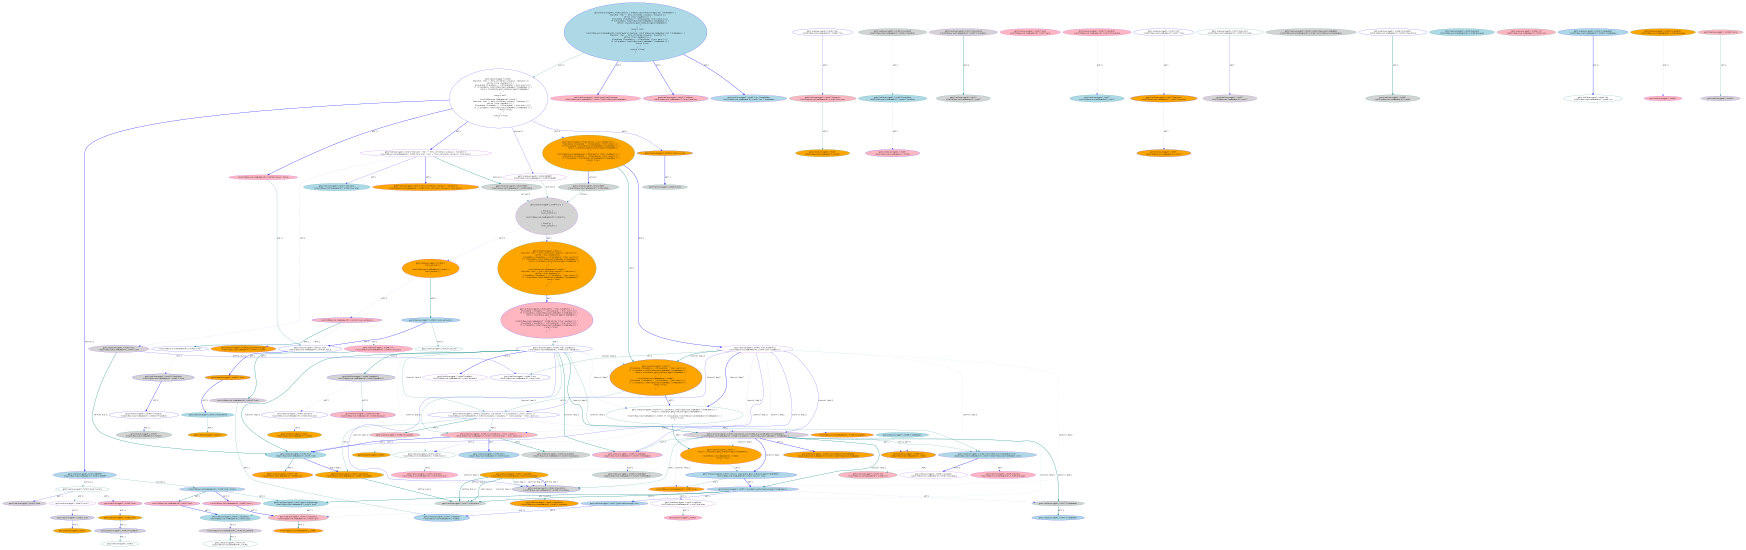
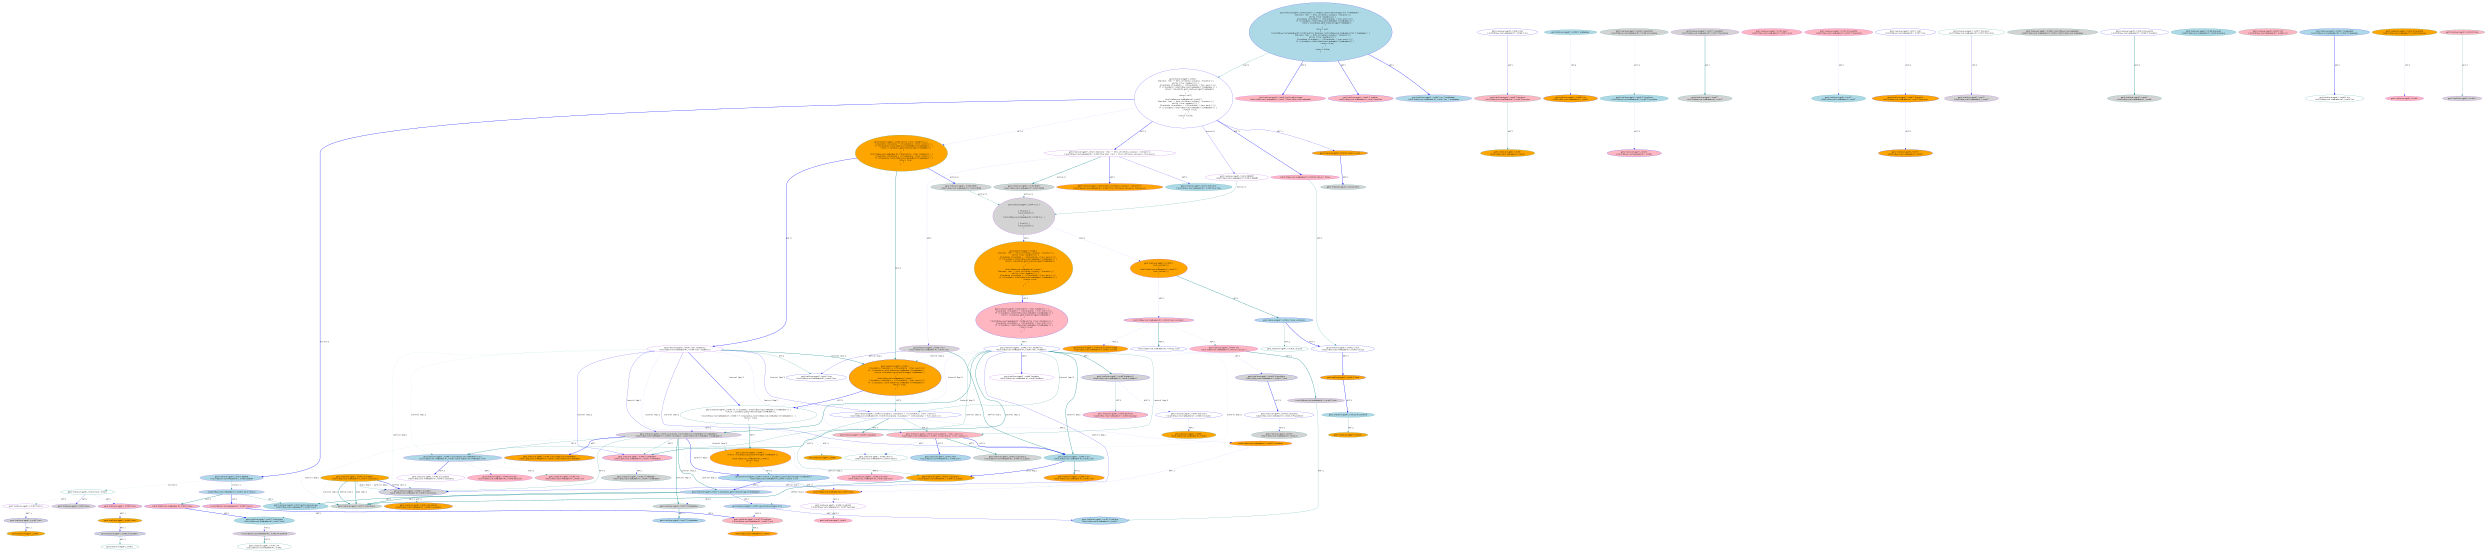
  digraph {
    fontname="Source Code Pro"
    node [color=teal fillcolor=orange fontname="Source Code Pro" shape=ellipse style=filled]
    edge [color=blue fontname="Source Code Pro" style=bold]
    n1 [color=purple fillcolor=lightblue label="getLineCoverage#?,int#3:INSERT\nisValidSourceLineNumber#?,int#3:INSERT"]
    n2 [fillcolor=white label="getLineCoverage#?,int#3:lock.lock()"]
    n3 [color=purple fillcolor=lightblue label="isValidSourceLineNumber#?,int#3:lock.lock()"]
    n4 [color=purple fillcolor=lightgrey label="getLineCoverage#?,int#3:lock"]
    n5 [color=blue fillcolor=lightpink label="getLineCoverage#?,int#3:lock"]
    n6 [color=purple fillcolor=white label="getLineCoverage#?,int#3:lock()"]
    n7 [fillcolor=lightblue label="getLineCoverage#?,int#7:getLineCoverage\nisValidSourceLineNumber#?,int#3:lock"]
    n8 [color=blue fillcolor=lightpink label="isValidSourceLineNumber#?,int#3:lock"]
    n9 [color=blue fillcolor=lightpink label="isValidSourceLineNumber#?,int#3:lock()"]
    n10 [color=blue fillcolor=white label="getLineCoverage#?,int#2:\{\n    Iterator iter = this.children.values().iterator();\n    while (iter.hasNext()) \{\n        ClassData classData = ((ClassData) (iter.next()));\n        if (classData.isValidSourceLineNumber(lineNumber)) \{\n            return classData.getLineCoverage(lineNumber);\n        \}\n    \} \n    return null;\n\}\nisValidSourceLineNumber#?,int#2:\{\n    Iterator iter = this.children.values().iterator();\n    while (iter.hasNext()) \{\n        ClassData classData = ((ClassData) (iter.next()));\n        if (classData.isValidSourceLineNumber(lineNumber)) \{\n            return true;\n        \}\n    \} \n    return false;\n\}"]
    n11 [color=purple fillcolor=white label="getLineCoverage#?,int#3:Iterator iter = this.children.values().iterator()\nisValidSourceLineNumber#?,int#3:Iterator iter = this.children.values().iterator()"]
    n12 [label="getLineCoverage#?,int#4:while (iter.hasNext()) \{\n    ClassData classData = ((ClassData) (iter.next()));\n    if (classData.isValidSourceLineNumber(lineNumber)) \{\n        return classData.getLineCoverage(lineNumber);\n    \}\n\} \nisValidSourceLineNumber#?,int#4:while (iter.hasNext()) \{\n    ClassData classData = ((ClassData) (iter.next()));\n    if (classData.isValidSourceLineNumber(lineNumber)) \{\n        return true;\n    \}\n\} "]
    n13 [color=blue label="getLineCoverage#?,int#10:return null"]
    n14 [color=purple fillcolor=white label="getLineCoverage#?,int#4:INSERT\nisValidSourceLineNumber#?,int#4:INSERT"]
    n15 [color=purple fillcolor=lightpink label="isValidSourceLineNumber#?,int#10:return false"]
    n16 [color=purple fillcolor=lightgrey label="getLineCoverage#?,int#3:iter\nisValidSourceLineNumber#?,int#3:iter"]
    n17 [fillcolor=lightblue label="getLineCoverage#?,int#3:Iterator\nisValidSourceLineNumber#?,int#3:Iterator"]
    n18 [color=purple label="getLineCoverage#?,int#3:this.children.values().iterator()\nisValidSourceLineNumber#?,int#3:this.children.values().iterator()"]
    n19 [fillcolor=lightgrey label="getLineCoverage#?,int#3:MOVE\nisValidSourceLineNumber#?,int#3:MOVE"]
    n20 [color=blue label="getLineCoverage#?,int#4:\{\n    ClassData classData = ((ClassData) (iter.next()));\n    if (classData.isValidSourceLineNumber(lineNumber)) \{\n        return classData.getLineCoverage(lineNumber);\n    \}\n\}\nisValidSourceLineNumber#?,int#4:\{\n    ClassData classData = ((ClassData) (iter.next()));\n    if (classData.isValidSourceLineNumber(lineNumber)) \{\n        return true;\n    \}\n\}"]
    n21 [color=purple fillcolor=white label="getLineCoverage#?,int#4:iter.hasNext()\nisValidSourceLineNumber#?,int#4:iter.hasNext()"]
    n22 [fillcolor=lightgrey label="getLineCoverage#?,int#4:MOVE\nisValidSourceLineNumber#?,int#4:MOVE"]
    n23 [fillcolor=lightgrey label="getLineCoverage#?,int#10:null"]
    n24 [color=purple fillcolor=lightgrey label="getLineCoverage#?,int#4:try \{\n\n\n\} finally \{\n    lock.unlock();\n\}\nisValidSourceLineNumber#?,int#4:try \{\n\n\n\} finally \{\n    lock.unlock();\n\}"]
    n25 [color=blue fillcolor=white label="getLineCoverage#?,int#13:lock\nisValidSourceLineNumber#?,int#10:false"]
    n26 [color=blue fillcolor=lightblue label="getLineCoverage#?,int#2:public LineData getLineCoverage(int lineNumber) \{\n    Iterator iter = this.children.values().iterator();\n    while (iter.hasNext()) \{\n        ClassData classData = ((ClassData) (iter.next()));\n        if (classData.isValidSourceLineNumber(lineNumber)) \{\n            return classData.getLineCoverage(lineNumber);\n        \}\n    \} \n    return null;\n\}\nisValidSourceLineNumber#?,int#2:public boolean isValidSourceLineNumber(int lineNumber) \{\n    Iterator iter = this.children.values().iterator();\n    while (iter.hasNext()) \{\n        ClassData classData = ((ClassData) (iter.next()));\n        if (classData.isValidSourceLineNumber(lineNumber)) \{\n            return true;\n        \}\n    \} \n    return false;\n\}"]
    n27 [color=purple fillcolor=lightpink label="getLineCoverage#?,int#2:getLineCoverage\nisValidSourceLineNumber#?,int#2:isValidSourceLineNumber"]
    n28 [color=blue fillcolor=lightpink label="getLineCoverage#?,int#2:LineData\nisValidSourceLineNumber#?,int#2:boolean"]
    n29 [color=purple fillcolor=lightblue label="getLineCoverage#?,int#2:int lineNumber\nisValidSourceLineNumber#?,int#2:int lineNumber"]
    n30 [color=blue fillcolor=white label="getLineCoverage#?,int#4:iter\nisValidSourceLineNumber#?,int#4:iter"]
    n31 [fillcolor=lightblue label="getLineCoverage#?,int#5:iter\nisValidSourceLineNumber#?,int#5:iter"]
    n32 [label="getLineCoverage#?,int#5:classData\nisValidSourceLineNumber#?,int#5:classData"]
    n33 [color=purple label="getLineCoverage#?,int#5:iter\nisValidSourceLineNumber#?,int#5:iter"]
    n34 [label="getLineCoverage#?,int#4:\{\n    Iterator iter = this.children.values().iterator();\n    while (iter.hasNext()) \{\n        ClassData classData = ((ClassData) (iter.next()));\n        if (classData.isValidSourceLineNumber(lineNumber)) \{\n            return classData.getLineCoverage(lineNumber);\n        \}\n    \} \n\}\nisValidSourceLineNumber#?,int#4:\{\n    Iterator iter = this.children.values().iterator();\n    while (iter.hasNext()) \{\n        ClassData classData = ((ClassData) (iter.next()));\n        if (classData.isValidSourceLineNumber(lineNumber)) \{\n            return true;\n        \}\n    \} \n\}"]
    n35 [color=purple label="getLineCoverage#?,int#12:\{\n    lock.unlock();\n\}\nisValidSourceLineNumber#?,int#12:\{\n    lock.unlock();\n\}"]
    n36 [color=blue fillcolor=lightpink label="getLineCoverage#?,int#6:while (iter.hasNext()) \{\n    ClassData classData = ((ClassData) (iter.next()));\n    if (classData.isValidSourceLineNumber(lineNumber)) \{\n        return classData.getLineCoverage(lineNumber);\n    \}\n\} \nisValidSourceLineNumber#?,int#6:while (iter.hasNext()) \{\n    ClassData classData = ((ClassData) (iter.next()));\n    if (classData.isValidSourceLineNumber(lineNumber)) \{\n        return true;\n    \}\n\} "]
    n37 [color=blue fillcolor=lightblue label="getLineCoverage#?,int#13:lock.unlock()"]
    n38 [color=blue fillcolor=lightpink label="isValidSourceLineNumber#?,int#13:lock.unlock()"]
    n39 [color=blue fillcolor=white label="getLineCoverage#?,int#6:iter.hasNext()\nisValidSourceLineNumber#?,int#6:iter.hasNext()"]
    n40 [color=purple fillcolor=white label="getLineCoverage#?,int#6:hasNext\nisValidSourceLineNumber#?,int#6:hasNext"]
    n41 [color=blue fillcolor=lightgrey label="getLineCoverage#?,int#6:hasNext()\nisValidSourceLineNumber#?,int#6:hasNext()"]
    n42 [color=blue fillcolor=white label="getLineCoverage#?,int#5:ClassData classData = ((ClassData) (iter.next()))\nisValidSourceLineNumber#?,int#5:ClassData classData = ((ClassData) (iter.next()))"]
    n43 [color=blue fillcolor=lightgrey label="getLineCoverage#?,int#6:classData\nisValidSourceLineNumber#?,int#6:classData"]
    n44 [fillcolor=lightpink label="getLineCoverage#?,int#5:((ClassData) (iter.next()))\nisValidSourceLineNumber#?,int#5:((ClassData) (iter.next()))"]
    n45 [fillcolor=white label="getLineCoverage#?,int#5:next()\nisValidSourceLineNumber#?,int#5:next()"]
    n46 [fillcolor=white label="getLineCoverage#?,int#6:if (classData.isValidSourceLineNumber(lineNumber)) \{\n    return classData.getLineCoverage(lineNumber);\n\}\nisValidSourceLineNumber#?,int#6:if (classData.isValidSourceLineNumber(lineNumber)) \{\n    return true;\n\}"]
    n47 [color=purple fillcolor=lightgrey label="getLineCoverage#?,int#6:classData.isValidSourceLineNumber(lineNumber)\nisValidSourceLineNumber#?,int#6:classData.isValidSourceLineNumber(lineNumber)"]
    n48 [color=purple fillcolor=lightblue label="getLineCoverage#?,int#6:isValidSourceLineNumber(int)\nisValidSourceLineNumber#?,int#6:isValidSourceLineNumber(int)"]
    n49 [color=blue fillcolor=lightpink label="getLineCoverage#?,int#6:lineNumber\nisValidSourceLineNumber#?,int#6:lineNumber"]
    n50 [color=blue fillcolor=white label="getLineCoverage#?,int#6:Iterator\nisValidSourceLineNumber#?,int#6:Iterator"]
    n51 [color=blue fillcolor=lightpink label="getLineCoverage#?,int#6:boolean\nisValidSourceLineNumber#?,int#6:boolean"]
    n52 [fillcolor=lightpink label="getLineCoverage#?,int#5:ClassData"]
    n53 [color=purple label="isValidSourceLineNumber#?,int#5:ClassData"]
    n54 [color=blue label="getLineCoverage#?,int#6:classData\nisValidSourceLineNumber#?,int#6:classData"]
    n55 [color=blue fillcolor=lightblue label="getLineCoverage#?,int#5:next\nisValidSourceLineNumber#?,int#5:next"]
    n56 [fillcolor=lightgrey label="getLineCoverage#?,int#5:ClassData\nisValidSourceLineNumber#?,int#5:ClassData"]
    n57 [color=purple fillcolor=lightpink label="getLineCoverage#?,int#5:Iterator\nisValidSourceLineNumber#?,int#5:Iterator"]
    n58 [color=purple label="getLineCoverage#?,int#6:\{\n    return classData.getLineCoverage(lineNumber);\n\}\nisValidSourceLineNumber#?,int#6:\{\n    return true;\n\}"]
    n59 [fillcolor=lightgrey label="getLineCoverage#?,int#7:classData"]
    n60 [color=blue fillcolor=lightblue label="getLineCoverage#?,int#7:return classData.getLineCoverage(lineNumber)\nisValidSourceLineNumber#?,int#7:return true"]
    n61 [color=purple fillcolor=lightblue label="getLineCoverage#?,int#7:classData.getLineCoverage(lineNumber)"]
    n62 [color=purple fillcolor=lightblue label="getLineCoverage#?,int#7:getLineCoverage(int)"]
    n63 [fillcolor=lightgrey label="getLineCoverage#?,int#7:lineNumber"]
    n64 [color=blue label="getLineCoverage#?,int#6:isValidSourceLineNumber\nisValidSourceLineNumber#?,int#6:isValidSourceLineNumber"]
    n65 [color=purple label="isValidSourceLineNumber#?,int#7:true"]
    n66 [color=purple fillcolor=white label="getLineCoverage#?,int#6:ClassData\nisValidSourceLineNumber#?,int#6:ClassData"]
    n67 [color=purple fillcolor=lightpink label="getLineCoverage#?,int#6:boolean\nisValidSourceLineNumber#?,int#6:boolean"]
    n68 [fillcolor=lightpink label="getLineCoverage#?,int#6:int\nisValidSourceLineNumber#?,int#6:int"]
    n69 [fillcolor=lightgrey label="getLineCoverage#?,int#6:lineNumber\nisValidSourceLineNumber#?,int#6:lineNumber"]
    n70 [color=blue fillcolor=white label="getLineCoverage#?,int#6:iter\nisValidSourceLineNumber#?,int#6:iter"]
    n71 [fillcolor=lightpink label="getLineCoverage#?,int#6:Iterator\nisValidSourceLineNumber#?,int#6:Iterator"]
    n72 [label="getLineCoverage#?,int#6:\nisValidSourceLineNumber#?,int#6:"]
    n73 [label="getLineCoverage#?,int#6:\nisValidSourceLineNumber#?,int#6:"]
    n74 [label="getLineCoverage#?,int#5:"]
    n75 [color=blue label="getLineCoverage#?,int#9:int\nisValidSourceLineNumber#?,int#5:"]
    n76 [label="getLineCoverage#?,int#7:classData\nisValidSourceLineNumber#?,int#7:classData"]
    n77 [fillcolor=lightblue label="getLineCoverage#?,int#7:classData\nisValidSourceLineNumber#?,int#3:lock"]
    n78 [fillcolor=lightgrey label="getLineCoverage#?,int#8:classData\nisValidSourceLineNumber#?,int#8:classData"]
    n79 [fillcolor=lightblue label="getLineCoverage#?,int#8:ClassData\nisValidSourceLineNumber#?,int#8:ClassData"]
    n80 [color=blue fillcolor=lightpink label="getLineCoverage#?,int#8:\nisValidSourceLineNumber#?,int#8:"]
    n81 [color=purple fillcolor=lightgrey label="isValidSourceLineNumber#?,int#3:PlaceHold"]
    n82 [color=blue fillcolor=lightgrey label="getLineCoverage#?,int#9:classData\nisValidSourceLineNumber#?,int#13:lock"]
    n83 [color=blue fillcolor=white label="getLineCoverage#?,int#9:ClassData\nisValidSourceLineNumber#?,int#13:PlaceHold"]
    n84 [fillcolor=lightgrey label="getLineCoverage#?,int#9:\nisValidSourceLineNumber#?,int#13:"]
    n85 [fillcolor=white label="getLineCoverage#?,int#7:int\nisValidSourceLineNumber#?,int#3:"]
    n86 [color=purple fillcolor=lightgrey label="getLineCoverage#?,int#7:ClassData\nisValidSourceLineNumber#?,int#7:ClassData"]
    n87 [fillcolor=lightgrey label="getLineCoverage#?,int#7:\nisValidSourceLineNumber#?,int#7:"]
    n88 [color=purple fillcolor=lightpink label="getLineCoverage#?,int#7:next\nisValidSourceLineNumber#?,int#7:next"]
    n89 [color=purple fillcolor=lightpink label="getLineCoverage#?,int#7:ClassData\nisValidSourceLineNumber#?,int#7:ClassData"]
    n90 [fillcolor=lightblue label="getLineCoverage#?,int#7:\nisValidSourceLineNumber#?,int#7:"]
    n91 [color=blue fillcolor=white label="getLineCoverage#?,int#7:iter\nisValidSourceLineNumber#?,int#7:iter"]
    n92 [color=blue label="getLineCoverage#?,int#7:Iterator\nisValidSourceLineNumber#?,int#7:Iterator"]
    n93 [color=blue label="getLineCoverage#?,int#7:\nisValidSourceLineNumber#?,int#7:"]
    n94 [fillcolor=white label="getLineCoverage#?,int#7:Iterator\nisValidSourceLineNumber#?,int#7:Iterator"]
    n95 [color=purple fillcolor=lightgrey label="getLineCoverage#?,int#7:\nisValidSourceLineNumber#?,int#7:"]
    n96 [fillcolor=lightpink label="getLineCoverage#?,int#7:ClassData\nisValidSourceLineNumber#?,int#3:lock"]
    n97 [color=blue fillcolor=lightblue label="getLineCoverage#?,int#7:LineData\nisValidSourceLineNumber#?,int#13:"]
    n98 [color=blue fillcolor=lightblue label="getLineCoverage#?,int#7:lineNumber"]
    n99 [color=purple fillcolor=white label="getLineCoverage#?,int#9:LineData\nisValidSourceLineNumber#?,int#7:boolean"]
    n100 [fillcolor=lightgrey label="getLineCoverage#?,int#8:isValidSourceLineNumber\nisValidSourceLineNumber#?,int#8:isValidSourceLineNumber"]
    n101 [color=blue fillcolor=white label="getLineCoverage#?,int#8:ClassData\nisValidSourceLineNumber#?,int#8:ClassData"]
    n102 [fillcolor=lightgrey label="getLineCoverage#?,int#8:\nisValidSourceLineNumber#?,int#8:"]
    n103 [fillcolor=lightblue label="getLineCoverage#?,int#8:boolean\nisValidSourceLineNumber#?,int#8:boolean"]
    n104 [fillcolor=lightpink label="getLineCoverage#?,int#8:int\nisValidSourceLineNumber#?,int#8:int"]
    n105 [color=blue fillcolor=lightblue label="getLineCoverage#?,int#8:lineNumber\nisValidSourceLineNumber#?,int#8:lineNumber"]
    n106 [fillcolor=white label="getLineCoverage#?,int#8:int\nisValidSourceLineNumber#?,int#8:int"]
    n107 [color=purple label="getLineCoverage#?,int#9:getLineCoverage\nisValidSourceLineNumber#?,int#13:unlock"]
    n108 [color=purple label="isValidSourceLineNumber#?,int#3:"]
    n109 [label="getLineCoverage#?,int#9:ClassData\nisValidSourceLineNumber#?,int#9:boolean"]
    n110 [color=purple fillcolor=lightpink label="getLineCoverage#?,int#9:"]
    n111 [color=purple fillcolor=lightpink label="getLineCoverage#?,int#9:"]
    n112 [color=purple fillcolor=lightpink label="getLineCoverage#?,int#9:int\nisValidSourceLineNumber#?,int#13:unlock()"]
    n113 [color=purple fillcolor=lightgrey label="isValidSourceLineNumber#?,int#13:lock"]
    n114 [fillcolor=lightblue label="getLineCoverage#?,int#9:lineNumber"]
    n115 [fillcolor=white label="getLineCoverage#?,int#13:unlock"]
    n116 [color=blue fillcolor=white label="isValidSourceLineNumber#?,int#13:lock"]
    n117 [color=blue label="getLineCoverage#?,int#13:lock"]
    n118 [fillcolor=lightblue label="getLineCoverage#?,int#13:PlaceHold"]
    n119 [label="getLineCoverage#?,int#13:"]
    n120 [fillcolor=lightpink label="getLineCoverage#?,int#13:lock"]
    n121 [color=purple fillcolor=lightgrey label="getLineCoverage#?,int#13:"]
    n122 [label="getLineCoverage#?,int#3:lock"]
    n123 [color=blue fillcolor=lightgrey label="getLineCoverage#?,int#3:lock"]
    n124 [color=blue fillcolor=lightgrey label="getLineCoverage#?,int#3:PlaceHold"]
    n125 [fillcolor=white label="getLineCoverage#?,int#3:"]
    n126 [label="getLineCoverage#?,int#3:"]
    n1 -> n2 [color=teal label="Action:1" style=dotted]
    n1 -> n3 [color=teal label="Action:1" style=solid]
    n2 -> n4 [label="AST:1" style=solid]
    n2 -> n5 [label="AST:1" style=dotted]
    n2 -> n6 [color=teal label="AST:2" style=dotted]
    n3 -> n7 [color=teal label="AST:1" style=solid]
    n3 -> n8 [color=teal label="AST:1"]
    n3 -> n9 [label="AST:1"]
    n5 -> n122 [label="AST:1" style=dotted]
    n6 -> n123 [label="AST:1" style=dotted]
    n8 -> n77 [label="AST:1"]
    n9 -> n96 [label="AST:1"]
    n10 -> n1 [label="Action:2"]
    n10 -> n11 [label="AST:2"]
    n10 -> n12 [label="AST:2" style=dotted]
    n10 -> n13 [label="AST:1" style=solid]
    n10 -> n14 [label="Action:2" style=solid]
    n10 -> n15 [label="AST:1"]
    n11 -> n16 [label="AST:2" style=dotted]
    n11 -> n17 [label="AST:2" style=solid]
    n11 -> n18 [label="AST:2"]
    n11 -> n19 [color=teal label="Action:2"]
    n12 -> n20 [color=teal label="AST:2"]
    n12 -> n21 [label="AST:2"]
    n12 -> n22 [label="Action:2"]
    n13 -> n23 [label="AST:1"]
    n14 -> n24 [color=teal label="Action:2" style=solid]
    n15 -> n25 [color=teal label="AST:1" style=solid]
    n16 -> n30 [label="Define Use:2" style=solid]
    n16 -> n31 [color=teal label="Define Use:2"]
    n19 -> n24 [color=teal label="Action:2" style=dotted]
    n20 -> n42 [color=teal label="AST:2" style=solid]
    n20 -> n46 [label="AST:2"]
    n21 -> n20 [color=teal label="Control Dep:2"]
    n21 -> n30 [color=teal label="AST:2" style=solid]
    n21 -> n31 [label="Control Dep:2" style=solid]
    n21 -> n42 [label="Control Dep:2" style=solid]
    n21 -> n43 [color=teal label="Control Dep:2" style=dotted]
    n21 -> n44 [label="Control Dep:2" style=dotted]
    n21 -> n45 [label="Control Dep:2" style=dotted]
    n21 -> n46 [label="Control Dep:2"]
    n21 -> n47 [label="Control Dep:2" style=solid]
    n21 -> n48 [color=teal label="Control Dep:2" style=dotted]
    n21 -> n49 [label="Control Dep:2" style=solid]
    n22 -> n24 [color=teal label="Action:2" style=solid]
    n24 -> n34 [label="AST:2" style=solid]
    n24 -> n35 [label="AST:2" style=dotted]
    n25 -> n117 [label="AST:1"]
    n26 -> n10 [color=teal label="AST:2" style=solid]
    n26 -> n27 [label="AST:2"]
    n26 -> n28 [label="AST:2"]
    n26 -> n29 [label="AST:2"]
    n31 -> n32 [label="Data Dep:2"]
    n31 -> n33 [color=teal label="AST:2"]
    n32 -> n43 [label="Define Use:2" style=dotted]
    n32 -> n59 [color=teal label="Define Use:1"]
    n34 -> n36 [label="AST:2"]
    n35 -> n37 [color=teal label="AST:1"]
    n35 -> n38 [label="AST:1" style=dotted]
    n36 -> n39 [color=teal label="AST:2" style=dotted]
    n37 -> n25 [label="AST:1"]
    n37 -> n115 [color=teal label="AST:1" style=solid]
    n38 -> n107 [label="AST:1" style=dotted]
    n38 -> n112 [color=teal label="AST:1" style=dotted]
    n38 -> n116 [color=teal label="AST:1"]
    n39 -> n20 [color=teal label="Control Dep:2" style=dotted]
    n39 -> n31 [color=teal label="Control Dep:2"]
    n39 -> n40 [label="AST:2"]
    n39 -> n41 [color=teal label="AST:2"]
    n39 -> n42 [color=teal label="Control Dep:2" style=solid]
    n39 -> n43 [label="Control Dep:2" style=solid]
    n39 -> n44 [color=teal label="Control Dep:2" style=solid]
    n39 -> n45 [color=teal label="Control Dep:2" style=dotted]
    n39 -> n46 [label="Control Dep:2" style=dotted]
    n39 -> n47 [color=teal label="Control Dep:2"]
    n39 -> n48 [color=teal label="Control Dep:2" style=solid]
    n39 -> n49 [color=teal label="Control Dep:2"]
    n41 -> n50 [label="AST:2" style=dotted]
    n41 -> n51 [color=teal label="AST:2" style=solid]
    n42 -> n32 [color=teal label="AST:2" style=solid]
    n42 -> n44 [color=teal label="AST:2" style=solid]
    n42 -> n52 [color=teal label="AST:1"]
    n42 -> n53 [label="AST:1" style=dotted]
    n43 -> n54 [color=teal label="AST:2" style=dotted]
    n44 -> n31 [label="AST:2"]
    n44 -> n45 [label="AST:2" style=dotted]
    n44 -> n55 [label="AST:2"]
    n44 -> n56 [color=teal label="AST:2"]
    n45 -> n57 [color=teal label="AST:2" style=dotted]
    n46 -> n47 [label="AST:2" style=dotted]
    n46 -> n58 [color=teal label="AST:2"]
    n47 -> n43 [color=teal label="AST:2" style=solid]
    n47 -> n48 [color=teal label="AST:2" style=solid]
    n47 -> n49 [color=teal label="AST:2" style=solid]
    n47 -> n58 [color=teal label="Control Dep:2" style=dotted]
    n47 -> n59 [color=teal label="Control Dep:1" style=dotted]
    n47 -> n60 [label="Control Dep:2"]
    n47 -> n61 [color=teal label="Control Dep:1"]
    n47 -> n62 [color=teal label="Control Dep:1" style=dotted]
    n47 -> n63 [color=teal label="Control Dep:1"]
    n47 -> n64 [label="AST:2"]
    n47 -> n65 [label="Control Dep:1" style=dotted]
    n48 -> n66 [label="AST:2"]
    n48 -> n67 [label="AST:2" style=dotted]
    n48 -> n68 [color=teal label="AST:2" style=dotted]
    n49 -> n69 [label="AST:2" style=dotted]
    n50 -> n73 [label="AST:2" style=dotted]
    n52 -> n74 [color=teal label="AST:1" style=dotted]
-   n53 -> n75 [label="AST:1" style=dotted]
+   n53 -> n65 [label="AST:1" style=dotted]
    n58 -> n60 [color=teal label="AST:2" style=solid]
    n59 -> n77 [color=teal label="AST:1" style=dotted]
    n60 -> n61 [label="AST:1"]
    n60 -> n65 [color=teal label="AST:1" style=solid]
    n61 -> n7 [color=teal label="AST:1"]
    n61 -> n59 [color=teal label="AST:1"]
    n61 -> n62 [label="AST:1" style=solid]
    n61 -> n63 [label="AST:1" style=dotted]
    n62 -> n96 [label="AST:1" style=dotted]
    n62 -> n97 [label="AST:1" style=solid]
    n63 -> n98 [color=teal label="AST:1"]
    n65 -> n99 [label="AST:1" style=dotted]
    n70 -> n71 [label="AST:2" style=solid]
    n71 -> n72 [color=teal label="AST:2" style=solid]
    n76 -> n43 [label="Define Use:2"]
    n76 -> n43 [color=teal label="Data Dep:2" style=solid]
    n76 -> n43 [label="Control Dep:2" style=dotted]
    n76 -> n59 [color=teal label="Define Use:1"]
    n76 -> n59 [color=teal label="Data Dep:1"]
    n76 -> n59 [color=teal label="Control Dep:1" style=dotted]
    n77 -> n81 [label="AST:1" style=dotted]
    n78 -> n79 [color=teal label="AST:2" style=dotted]
    n79 -> n80 [label="AST:2" style=dotted]
    n81 -> n85 [color=teal label="AST:1"]
    n82 -> n83 [label="AST:2"]
    n83 -> n84 [label="AST:2" style=dotted]
    n86 -> n87 [color=teal label="AST:2"]
    n89 -> n90 [label="AST:2" style=dotted]
    n91 -> n92 [label="AST:2" style=dotted]
    n92 -> n93 [label="AST:2" style=dotted]
    n94 -> n95 [label="AST:2" style=solid]
    n96 -> n108 [color=teal label="AST:1"]
    n99 -> n111 [color=teal label="AST:1" style=solid]
    n101 -> n102 [color=teal label="AST:2"]
    n105 -> n106 [label="AST:2"]
    n109 -> n110 [label="AST:1" style=dotted]
    n112 -> n113 [color=teal label="AST:1"]
    n113 -> n97 [color=teal label="AST:1" style=solid]
    n114 -> n75 [label="AST:6" style=dotted]
    n116 -> n82 [label="AST:1" style=dotted]
    n117 -> n118 [label="AST:1"]
    n118 -> n119 [color=teal label="AST:1" style=solid]
    n120 -> n121 [color=teal label="AST:1" style=solid]
    n122 -> n124 [label="AST:1" style=solid]
    n123 -> n126 [label="AST:1" style=solid]
    n124 -> n125 [color=teal label="AST:1" style=solid]
  }
